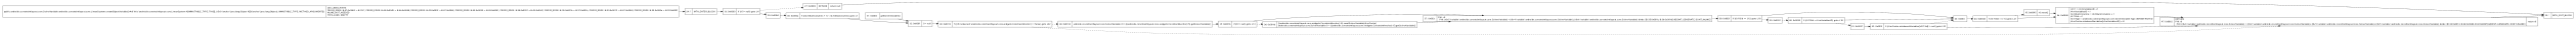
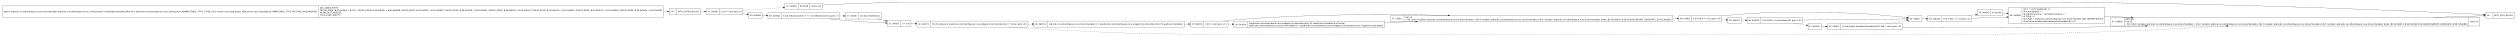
  digraph {
    fontname=Roboto
    rankdir=LR
    node [fontname=Roboto shape=record]
    edge [fontname=Roboto]
    n1 [label="{24\:\ ?|MTH_ENTER_BLOCK\l}"]
    n2 [label="{26\:\ 0x0000|if (r5 != null) goto L4\l}"]
    n3 [label="{27\:\ 0x0002|RETURN\l|return null\l}"]
    n4 [label="{29\:\ 0x0004}"]
    n5 [label="{25\:\ ?|MTH_EXIT_BLOCK\l}"]
    n6 [label="{30\:\ 0x000a|if ((r4.mNumColumns + 1) \< r4.mMaxColumns) goto L7\l}"]
-   n7 [label="{31\:\ 0x000c|getSolverVariable()\l}"]
+   n7 [label="{31\:\ 0x000c|increaseTableSize()\l}"]
    n8 [label="{32\:\ 0x000f|r0 = null\l}"]
    n9 [label="{33\:\ 0x0012|if ((r5 instanceof androidx.constraintlayout.core.widgets.ConstraintAnchor) == false) goto L22\l}"]
    n10 [label="{34\:\ 0x0014|androidx.constraintlayout.core.SolverVariable r0 = ((androidx.constraintlayout.core.widgets.ConstraintAnchor) r5).getSolverVariable()\l}"]
    n11 [label="{47\:\ 0x0062|RETURN\lPHI: r0 \l  PHI: (r0v3 'variable' androidx.constraintlayout.core.SolverVariable) = (r0v2 'variable' androidx.constraintlayout.core.SolverVariable), (r0v5 'variable' androidx.constraintlayout.core.SolverVariable), (r0v5 'variable' androidx.constraintlayout.core.SolverVariable) binds: [B:33:0x0012, B:46:0x0048, B:42:0x003f] A[DONT_GENERATE, DONT_INLINE]\l|return r0\l}"]
    n12 [label="{35\:\ 0x001b|if (r0 != null) goto L12\l}"]
    n13 [label="{36\:\ 0x001d|((androidx.constraintlayout.core.widgets.ConstraintAnchor) r5).resetSolverVariable(r4.mCache)\landroidx.constraintlayout.core.SolverVariable r0 = ((androidx.constraintlayout.core.widgets.ConstraintAnchor) r5).getSolverVariable()\l}"]
    n14 [label="{37\:\ 0x002c|PHI: r0 \l  PHI: (r0v5 'variable' androidx.constraintlayout.core.SolverVariable) = (r0v4 'variable' androidx.constraintlayout.core.SolverVariable), (r0v6 'variable' androidx.constraintlayout.core.SolverVariable) binds: [B:35:0x001b, B:36:0x001d] A[DONT_GENERATE, DONT_INLINE]\l}"]
    n15 [label="{38\:\ 0x002f|if (r0.f13id == (\-1)) goto L18\l}"]
    n16 [label="{39\:\ 0x0031}"]
    n17 [label="{43\:\ 0x0041}"]
    n18 [label="{40\:\ 0x0035|if (r0.f13id \> r4.mVariablesID) goto L18\l}"]
    n19 [label="{44\:\ 0x0043|if (r0.f13id == (\-1)) goto L21\l}"]
    n20 [label="{41\:\ 0x0037}"]
    n21 [label="{42\:\ 0x003f|if (r4.mCache.mIndexedVariables[r0.f13id] != null) goto L22\l}"]
    n22 [label="{45\:\ 0x0045|r0.reset()\l}"]
    n23 [label="{46\:\ 0x0048|int r1 = r4.mVariablesID + 1\lr4.mVariablesID = r1\lr4.mNumColumns = r4.mNumColumns + 1\lr0.f13id = r1\lr0.mType = androidx.constraintlayout.core.SolverVariable.Type.UNRESTRICTED\lr4.mCache.mIndexedVariables[r4.mVariablesID] = r0\l}"]
    n24 [label="{public androidx.constraintlayout.core.SolverVariable androidx.constraintlayout.core.LinearSystem.createObjectVariable((r4v0 'this' androidx.constraintlayout.core.LinearSystem A[IMMUTABLE_TYPE, THIS]), (r5v0 'anchor' java.lang.Object A[D('anchor' java.lang.Object), IMMUTABLE_TYPE, METHOD_ARGUMENT]))  | USE_LINES_HINTS\lCROSS_EDGE: B:47:0x0062 \-\> B:25:?, CROSS_EDGE: B:44:0x0043 \-\> B:46:0x0048, CROSS_EDGE: B:42:0x003f \-\> B:47:0x0062, CROSS_EDGE: B:40:0x0035 \-\> B:43:0x0041, CROSS_EDGE: B:38:0x002f \-\> B:43:0x0041, CROSS_EDGE: B:35:0x001b \-\> B:37:0x002c, CROSS_EDGE: B:33:0x0012 \-\> B:47:0x0062, CROSS_EDGE: B:30:0x000a \-\> B:32:0x000f\lINLINE_NOT_NEEDED\lTYPE_VARS: EMPTY\l}"]
    n1 -> n2
    n2 -> n3 [style=dashed]
    n2 -> n4
    n3 -> n5
    n4 -> n6
+   n6 -> n7 [style=dashed]
    n6 -> n8
    n7 -> n8
    n8 -> n9
    n9 -> n10 [style=dashed]
    n9 -> n11 [style=dashed]
    n10 -> n12
    n11 -> n5
    n12 -> n13 [style=dashed]
    n12 -> n14
    n13 -> n14
    n14 -> n15
    n15 -> n16 [style=dashed]
    n15 -> n17
    n16 -> n18 [style=dashed]
    n17 -> n19
    n18 -> n17
    n18 -> n20 [style=dashed]
    n19 -> n22 [style=dashed]
    n19 -> n23
    n20 -> n21
    n21 -> n11
    n21 -> n17 [style=dashed]
    n22 -> n23
    n23 -> n11
    n24 -> n1
  }
